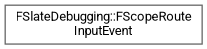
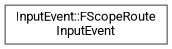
  digraph {
    rankdir=LR
    fontname=Roboto
-   n1 [color=grey40 fillcolor=white fontname=Roboto fontsize=10 height=0.2 label="FSlateDebugging::FScopeRoute\lInputEvent" shape=box style=filled width=0.4]
+   n1 [color=grey40 fillcolor=white fontname=Roboto fontsize=10 height=0.2 label="InputEvent::FScopeRoute\lInputEvent" shape=box style=filled width=0.4]
  }
